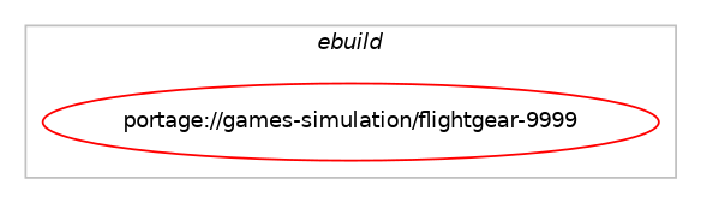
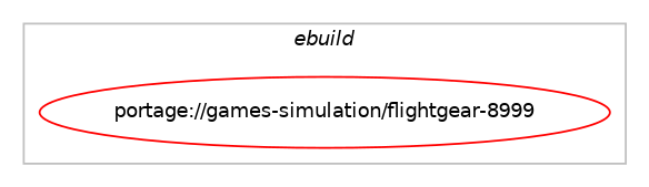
  digraph {
    compound=true
    concentrate=true
    fontname=Helvetica
    fontsize=10
    newrank=true
    rankdir=LR
    ranksep=1.5
-   n1 [color=red fontname=Helvetica fontsize=10 label="portage://games-simulation/flightgear-9999" width=4]
+   n1 [color=red fontname=Helvetica fontsize=10 label="portage://games-simulation/flightgear-8999" width=4]
    subgraph cluster_1 {
      color=gray
      label=<<i>ebuild</i>>
      n1
    }
    subgraph cluster_2 {
      color=gray
      label=<<i>dependencies</i>>
      subgraph cluster_3 {
        color=gray
        fillcolor="#eeeeee"
        label=<<i>compile</i>>
        style=filled
      }
      subgraph cluster_4 {
        color=gray
        fillcolor="#eeeeee"
        label=<<i>compile and run</i>>
        style=filled
      }
      subgraph cluster_5 {
        color=gray
        fillcolor="#eeeeee"
        label=<<i>run</i>>
        style=filled
      }
    }
    subgraph cluster_6 {
      color=gray
      label=<<i>candidates</i>>
      rank=same
    }
  }
